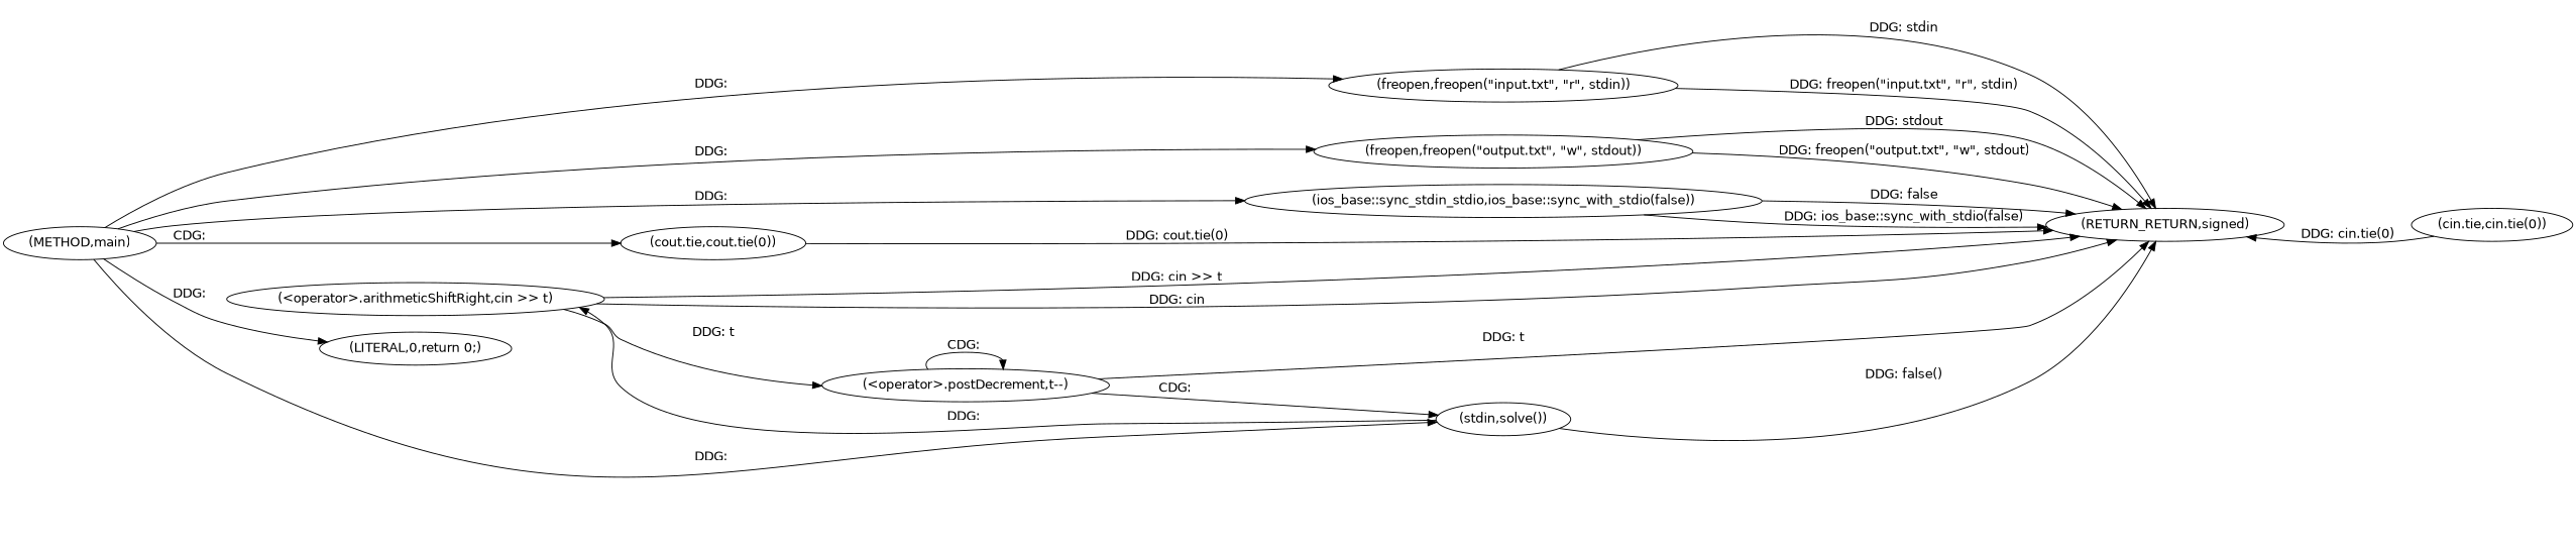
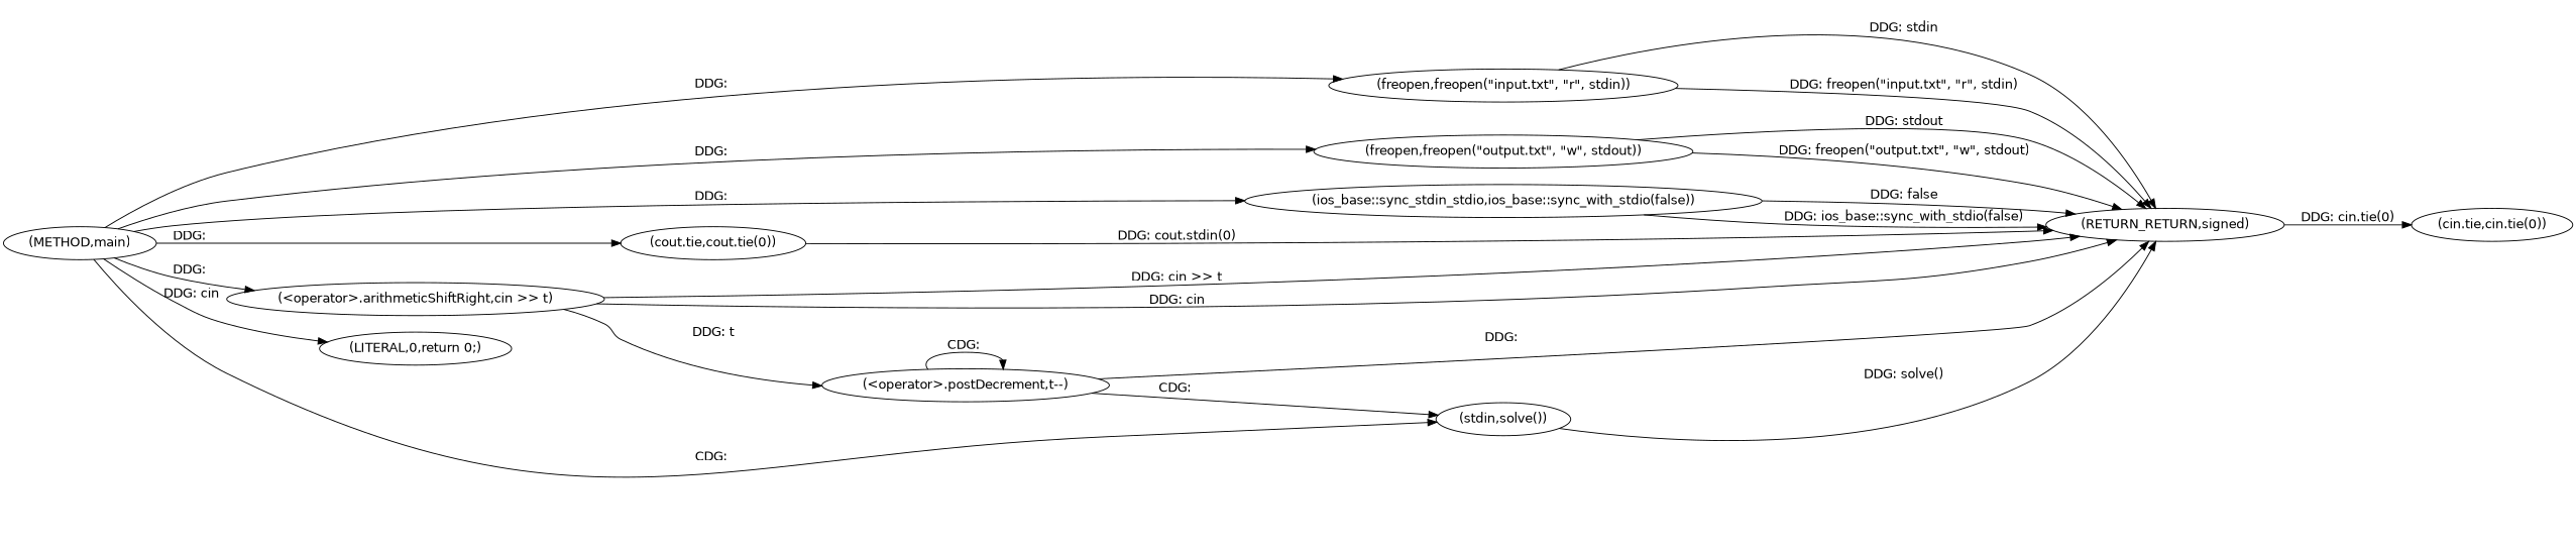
  digraph {
    fontname="DejaVu Sans"
    rankdir=LR
    node [fontname="DejaVu Sans"]
    edge [fontname="DejaVu Sans"]
    n1 [label="(METHOD,main)"]
    n2 [label="(freopen,freopen(\"input.txt\", \"r\", stdin))"]
    n3 [label="(freopen,freopen(\"output.txt\", \"w\", stdout))"]
    n4 [label="(ios_base::sync_stdin_stdio,ios_base::sync_with_stdio(false))"]
    n5 [label="(cout.tie,cout.tie(0))"]
    n6 [label="(<operator>.arithmeticShiftRight,cin >> t)"]
    n7 [label="(LITERAL,0,return 0;)"]
    n8 [label="(stdin,solve())"]
    n9 [label="(RETURN_RETURN,signed)"]
    n10 [label="(cin.tie,cin.tie(0))"]
    n11 [label="(<operator>.postDecrement,t--)"]
    n1 -> n2 [label="DDG: "]
    n1 -> n3 [label="DDG: "]
    n1 -> n4 [label="DDG: "]
-   n1 -> n5 [label="CDG: "]
-   n8 -> n6 [label="DDG: "]
-   n1 -> n7 [label="DDG: "]
-   n1 -> n8 [label="DDG: "]
+   n1 -> n5 [label="DDG: "]
+   n1 -> n6 [label="DDG: "]
+   n1 -> n7 [label="DDG: cin"]
+   n1 -> n8 [label="CDG: "]
    n2 -> n9 [label="DDG: freopen(\"input.txt\", \"r\", stdin)"]
    n2 -> n9 [label="DDG: stdin"]
    n3 -> n9 [label="DDG: freopen(\"output.txt\", \"w\", stdout)"]
    n3 -> n9 [label="DDG: stdout"]
    n4 -> n9 [label="DDG: ios_base::sync_with_stdio(false)"]
    n4 -> n9 [label="DDG: false"]
-   n5 -> n9 [label="DDG: cout.tie(0)"]
+   n5 -> n9 [label="DDG: cout.stdin(0)"]
    n6 -> n9 [label="DDG: cin >> t"]
    n6 -> n9 [label="DDG: cin"]
    n6 -> n11 [label="DDG: t"]
-   n8 -> n9 [label="DDG: false()"]
-   n10 -> n9 [label="DDG: cin.tie(0)"]
+   n8 -> n9 [label="DDG: solve()"]
+   n9 -> n10 [label="DDG: cin.tie(0)"]
    n11 -> n8 [label="CDG: "]
-   n11 -> n9 [label="DDG: t"]
+   n11 -> n9 [label="DDG: "]
    n11 -> n11 [label="CDG: "]
  }
